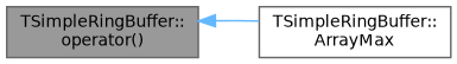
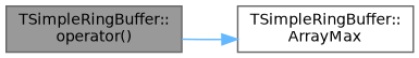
  digraph {
    rankdir=LR
    node [fontname=Helvetica fontsize=10 shape=box style=filled]
    n1 [color=gray40 fillcolor=grey60 fontcolor=black height=0.2 label="TSimpleRingBuffer::\loperator()" width=0.4]
    n2 [color=grey40 fillcolor=white height=0.2 label="TSimpleRingBuffer::\lArrayMax" width=0.4]
-   n2 -> n1 [color=steelblue1 fontname=Helvetica fontsize=10 labelfontname=Helvetica labelfontsize=10 style=solid]
+   n1 -> n2 [color=steelblue1 fontname=Helvetica fontsize=10 labelfontname=Helvetica labelfontsize=10 style=solid]
  }
